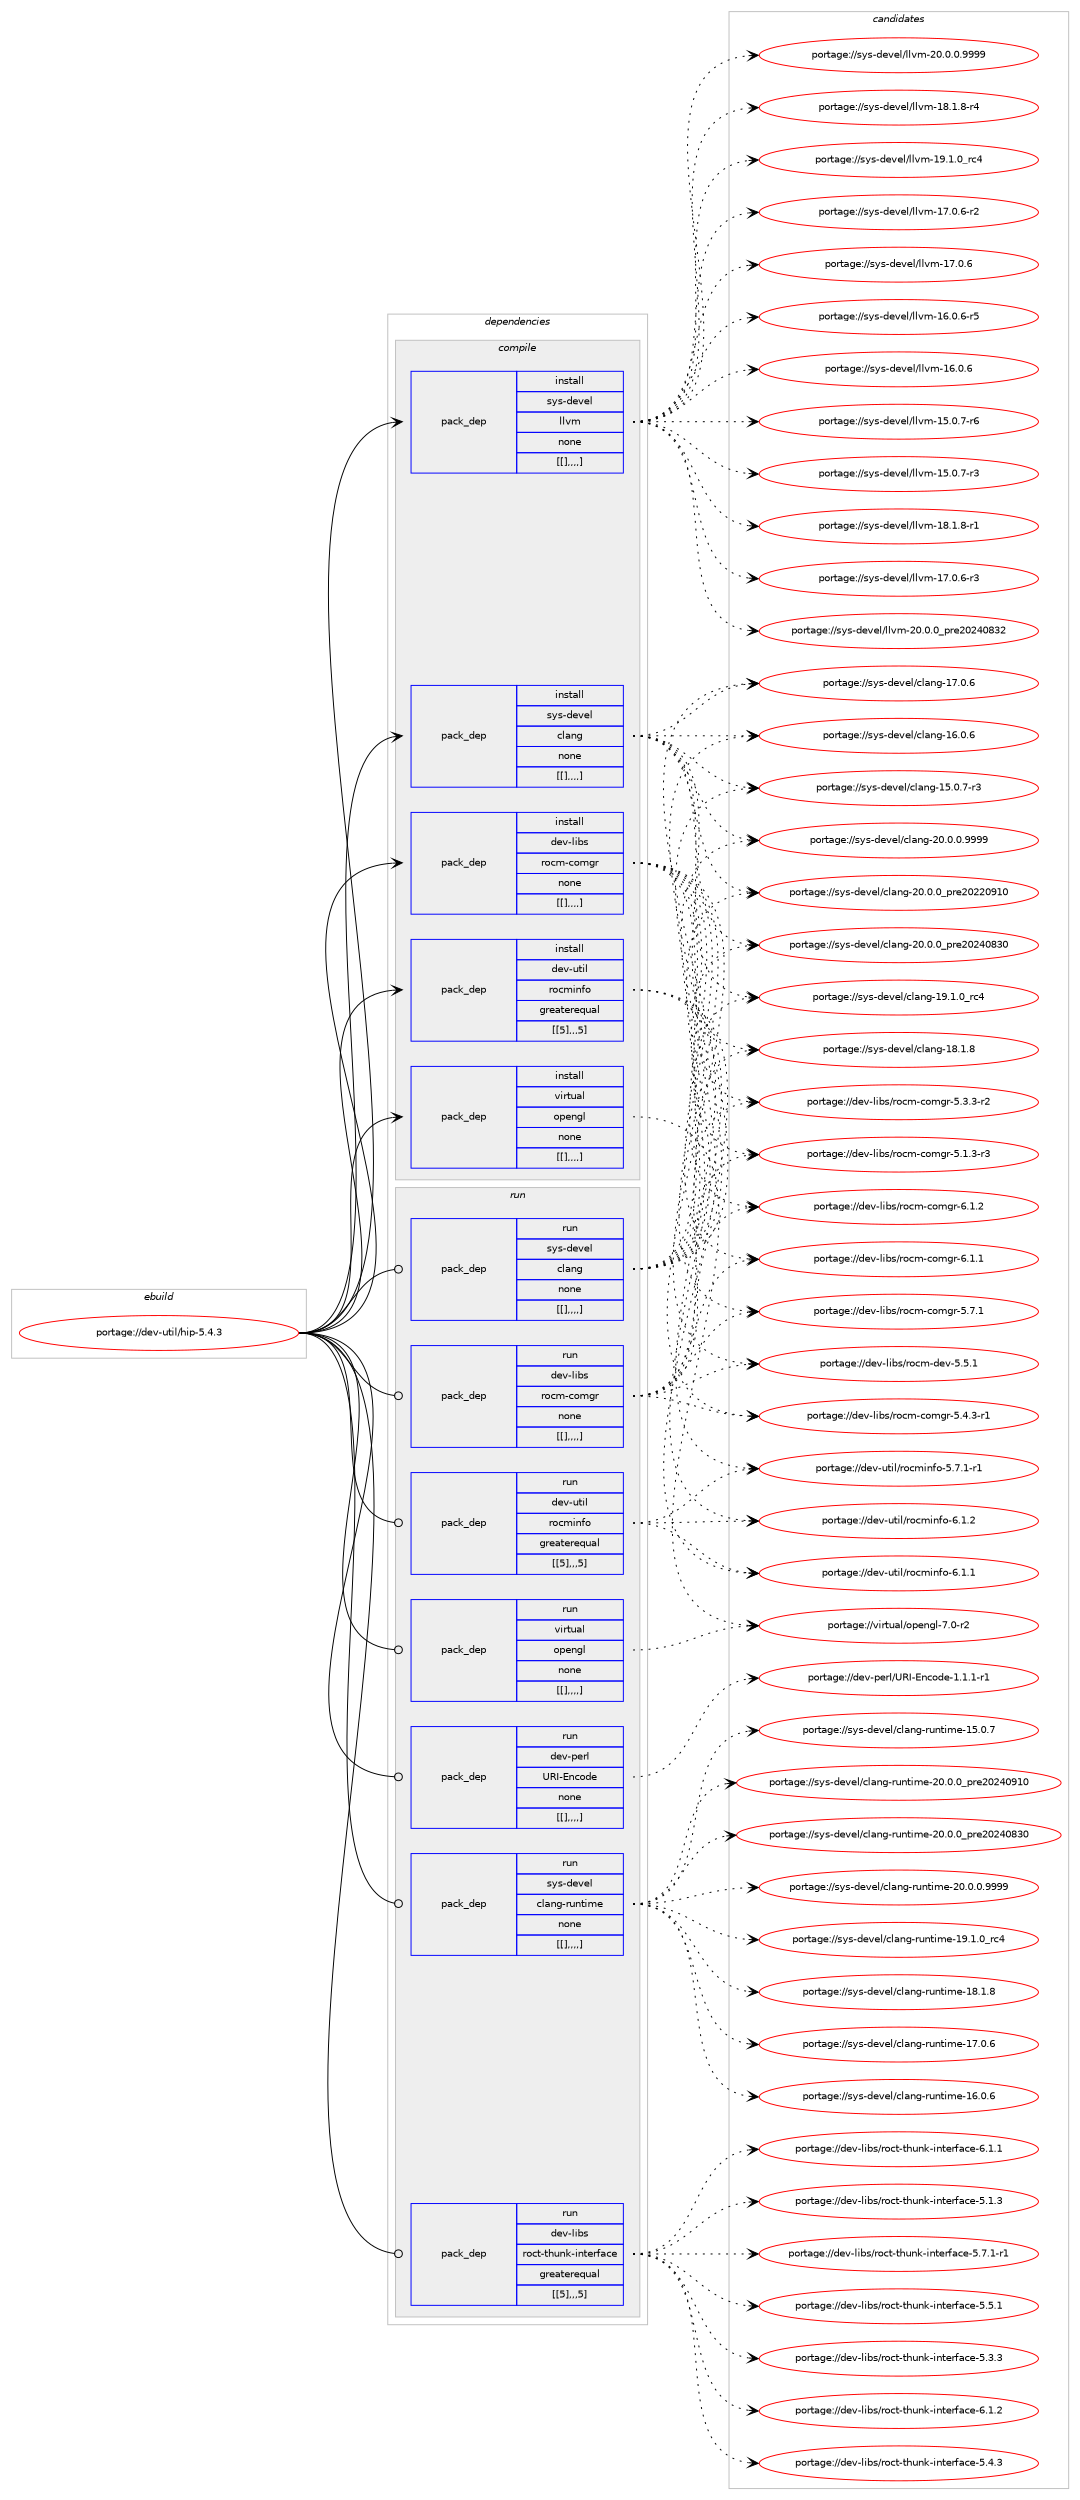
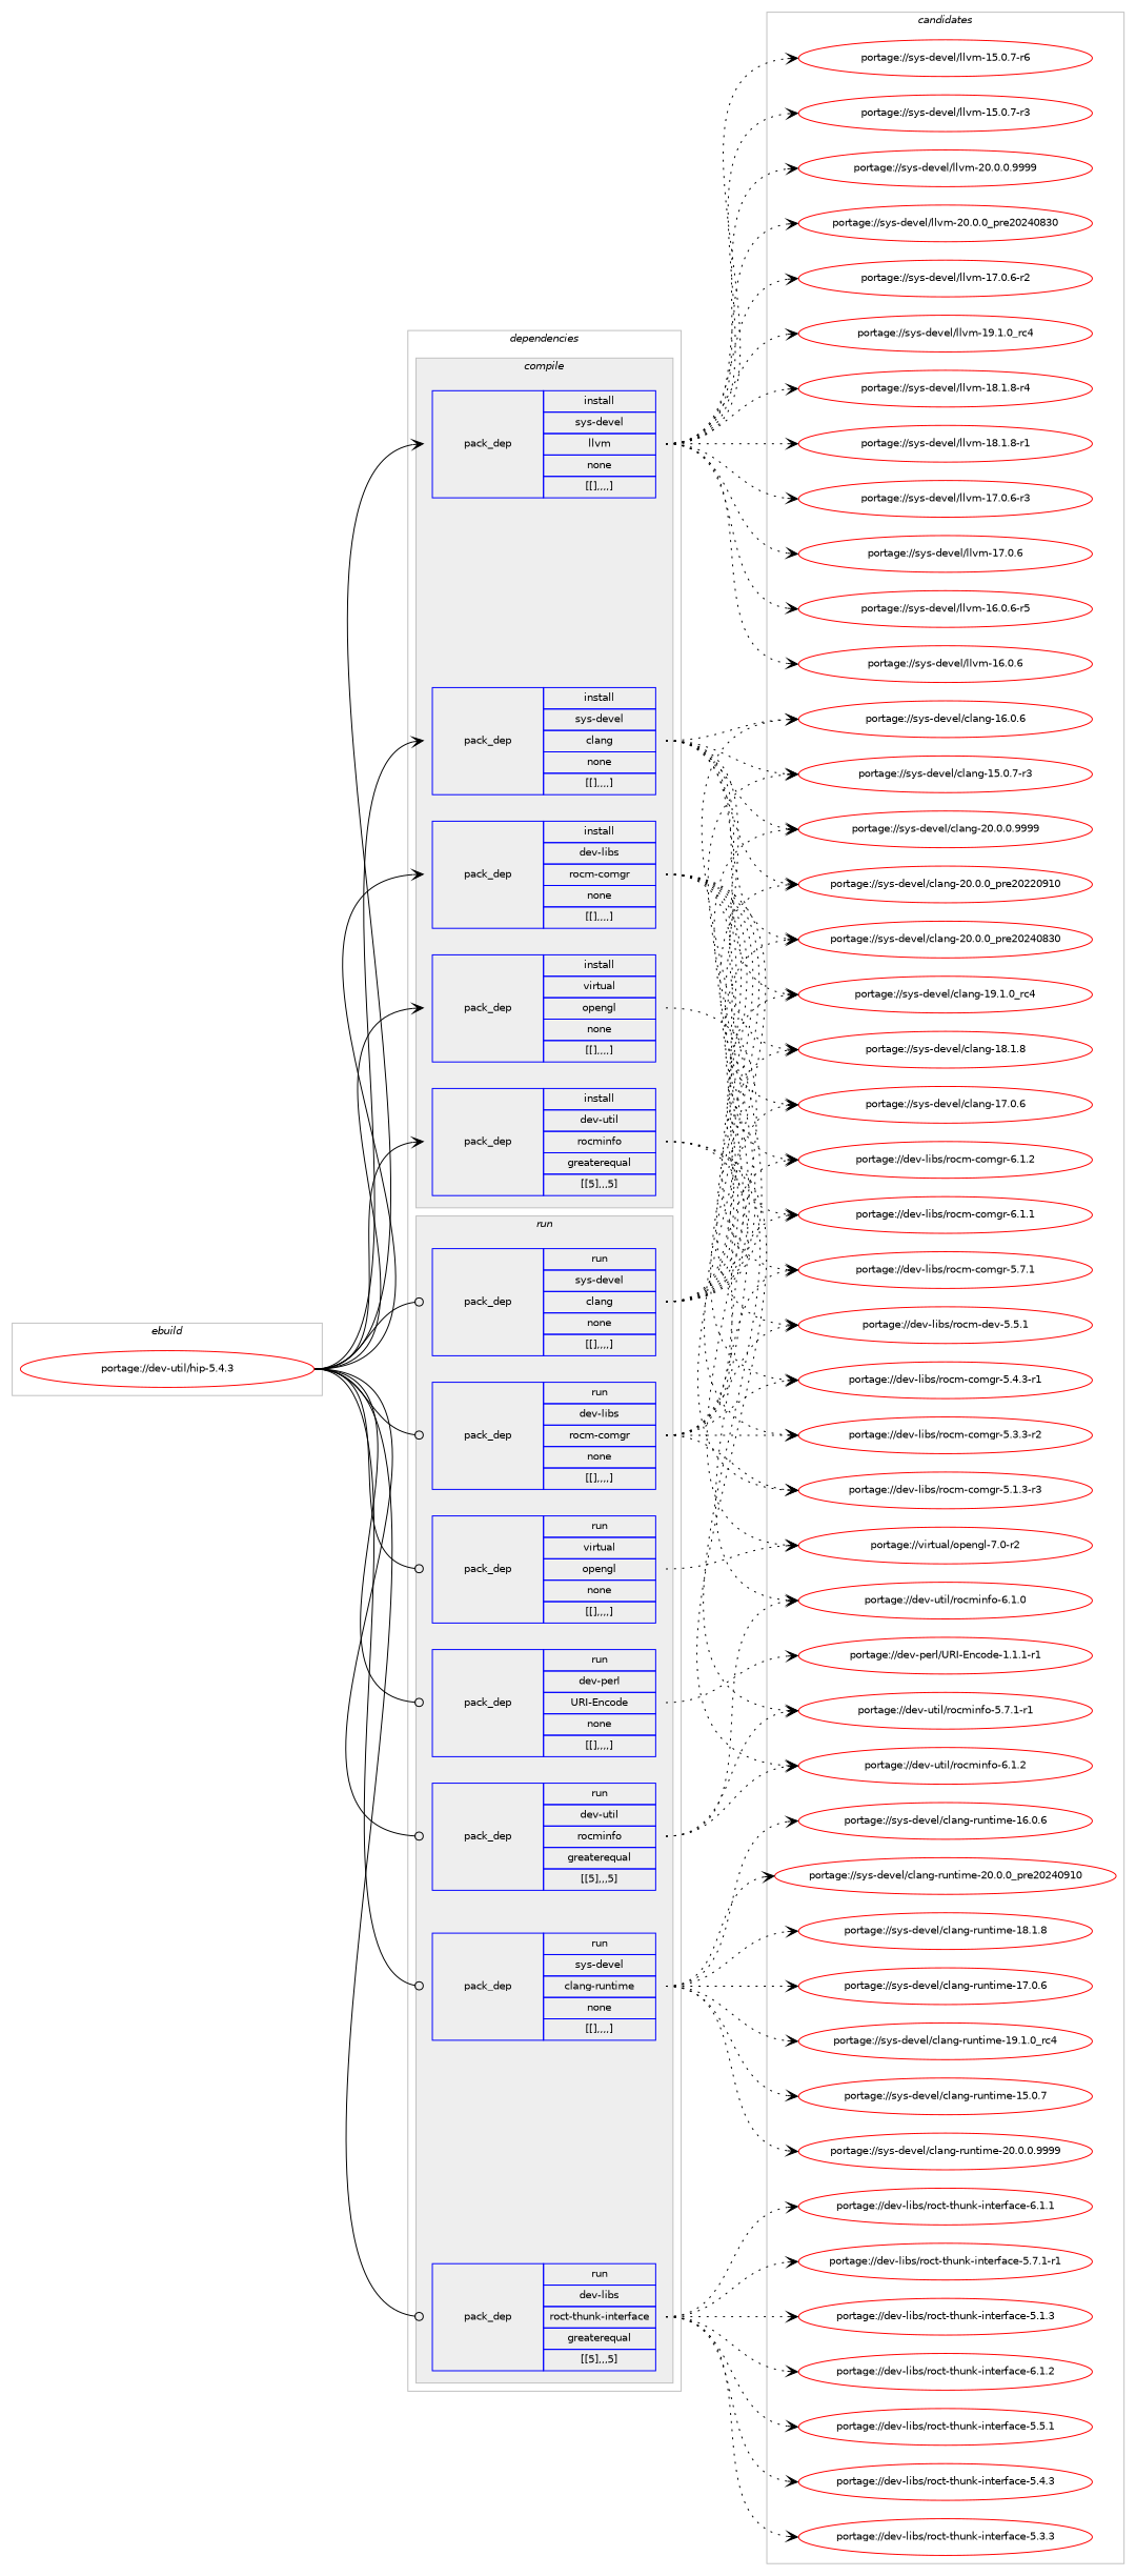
  digraph {
    compound=true
    concentrate=true
    fontname=Helvetica
    fontsize=10
    newrank=true
    rankdir=LR
    ranksep=1.5
    node [color=red fontname=Helvetica fontsize=10]
    edge [arrowhead=vee headport=w style=dotted tailport=e weight=100]
    n1 [label="portage://dev-util/hip-5.4.3" width=4]
    n2 [color=blue label=<<TABLE BORDER="0" CELLBORDER="1" CELLSPACING="0" CELLPADDING="4" WIDTH="220"><TR><TD ROWSPAN="6" CELLPADDING="30">pack_dep</TD></TR><TR><TD WIDTH="110">install</TD></TR><TR><TD>dev-libs</TD></TR><TR><TD>rocm-comgr</TD></TR><TR><TD>none</TD></TR><TR><TD>[[],,,,]</TD></TR></TABLE>> shape=none]
    n3 [color=blue label=<<TABLE BORDER="0" CELLBORDER="1" CELLSPACING="0" CELLPADDING="4" WIDTH="220"><TR><TD ROWSPAN="6" CELLPADDING="30">pack_dep</TD></TR><TR><TD WIDTH="110">install</TD></TR><TR><TD>dev-util</TD></TR><TR><TD>rocminfo</TD></TR><TR><TD>greaterequal</TD></TR><TR><TD>[[5],,,5]</TD></TR></TABLE>> shape=none]
    n4 [color=blue label=<<TABLE BORDER="0" CELLBORDER="1" CELLSPACING="0" CELLPADDING="4" WIDTH="220"><TR><TD ROWSPAN="6" CELLPADDING="30">pack_dep</TD></TR><TR><TD WIDTH="110">install</TD></TR><TR><TD>sys-devel</TD></TR><TR><TD>clang</TD></TR><TR><TD>none</TD></TR><TR><TD>[[],,,,]</TD></TR></TABLE>> shape=none]
    n5 [color=blue label=<<TABLE BORDER="0" CELLBORDER="1" CELLSPACING="0" CELLPADDING="4" WIDTH="220"><TR><TD ROWSPAN="6" CELLPADDING="30">pack_dep</TD></TR><TR><TD WIDTH="110">install</TD></TR><TR><TD>virtual</TD></TR><TR><TD>opengl</TD></TR><TR><TD>none</TD></TR><TR><TD>[[],,,,]</TD></TR></TABLE>> shape=none]
    n6 [color=blue label=<<TABLE BORDER="0" CELLBORDER="1" CELLSPACING="0" CELLPADDING="4" WIDTH="220"><TR><TD ROWSPAN="6" CELLPADDING="30">pack_dep</TD></TR><TR><TD WIDTH="110">install</TD></TR><TR><TD>sys-devel</TD></TR><TR><TD>llvm</TD></TR><TR><TD>none</TD></TR><TR><TD>[[],,,,]</TD></TR></TABLE>> shape=none]
    n7 [color=blue label=<<TABLE BORDER="0" CELLBORDER="1" CELLSPACING="0" CELLPADDING="4" WIDTH="220"><TR><TD ROWSPAN="6" CELLPADDING="30">pack_dep</TD></TR><TR><TD WIDTH="110">run</TD></TR><TR><TD>dev-libs</TD></TR><TR><TD>rocm-comgr</TD></TR><TR><TD>none</TD></TR><TR><TD>[[],,,,]</TD></TR></TABLE>> shape=none]
    n8 [color=blue label=<<TABLE BORDER="0" CELLBORDER="1" CELLSPACING="0" CELLPADDING="4" WIDTH="220"><TR><TD ROWSPAN="6" CELLPADDING="30">pack_dep</TD></TR><TR><TD WIDTH="110">run</TD></TR><TR><TD>dev-libs</TD></TR><TR><TD>roct-thunk-interface</TD></TR><TR><TD>greaterequal</TD></TR><TR><TD>[[5],,,5]</TD></TR></TABLE>> shape=none]
    n9 [color=blue label=<<TABLE BORDER="0" CELLBORDER="1" CELLSPACING="0" CELLPADDING="4" WIDTH="220"><TR><TD ROWSPAN="6" CELLPADDING="30">pack_dep</TD></TR><TR><TD WIDTH="110">run</TD></TR><TR><TD>dev-perl</TD></TR><TR><TD>URI-Encode</TD></TR><TR><TD>none</TD></TR><TR><TD>[[],,,,]</TD></TR></TABLE>> shape=none]
    n10 [color=blue label=<<TABLE BORDER="0" CELLBORDER="1" CELLSPACING="0" CELLPADDING="4" WIDTH="220"><TR><TD ROWSPAN="6" CELLPADDING="30">pack_dep</TD></TR><TR><TD WIDTH="110">run</TD></TR><TR><TD>dev-util</TD></TR><TR><TD>rocminfo</TD></TR><TR><TD>greaterequal</TD></TR><TR><TD>[[5],,,5]</TD></TR></TABLE>> shape=none]
    n11 [color=blue label=<<TABLE BORDER="0" CELLBORDER="1" CELLSPACING="0" CELLPADDING="4" WIDTH="220"><TR><TD ROWSPAN="6" CELLPADDING="30">pack_dep</TD></TR><TR><TD WIDTH="110">run</TD></TR><TR><TD>sys-devel</TD></TR><TR><TD>clang</TD></TR><TR><TD>none</TD></TR><TR><TD>[[],,,,]</TD></TR></TABLE>> shape=none]
    n12 [color=blue label=<<TABLE BORDER="0" CELLBORDER="1" CELLSPACING="0" CELLPADDING="4" WIDTH="220"><TR><TD ROWSPAN="6" CELLPADDING="30">pack_dep</TD></TR><TR><TD WIDTH="110">run</TD></TR><TR><TD>sys-devel</TD></TR><TR><TD>clang-runtime</TD></TR><TR><TD>none</TD></TR><TR><TD>[[],,,,]</TD></TR></TABLE>> shape=none]
    n13 [color=blue label=<<TABLE BORDER="0" CELLBORDER="1" CELLSPACING="0" CELLPADDING="4" WIDTH="220"><TR><TD ROWSPAN="6" CELLPADDING="30">pack_dep</TD></TR><TR><TD WIDTH="110">run</TD></TR><TR><TD>virtual</TD></TR><TR><TD>opengl</TD></TR><TR><TD>none</TD></TR><TR><TD>[[],,,,]</TD></TR></TABLE>> shape=none]
    n14 [label="portage://dev-libs/rocm-comgr-6.1.2" width=4]
    n15 [label="portage://dev-libs/rocm-comgr-6.1.1" width=4]
    n16 [label="portage://dev-libs/rocm-comgr-5.7.1" width=4]
    n17 [label="portage://dev-libs/rocm-dev-5.5.1" width=4]
    n18 [label="portage://dev-libs/rocm-comgr-5.4.3-r1" width=4]
    n19 [label="portage://dev-libs/rocm-comgr-5.3.3-r2" width=4]
    n20 [label="portage://dev-libs/rocm-comgr-5.1.3-r3" width=4]
    n21 [label="portage://dev-util/rocminfo-6.1.2" width=4]
-   n22 [label="portage://dev-util/rocminfo-6.1.1" width=4]
+   n22 [label="portage://dev-util/rocminfo-6.1.0" width=4]
    n23 [label="portage://dev-util/rocminfo-5.7.1-r1" width=4]
    n24 [label="portage://sys-devel/clang-20.0.0.9999" width=4]
    n25 [label="portage://sys-devel/clang-20.0.0_pre20220910" width=4]
    n26 [label="portage://sys-devel/clang-20.0.0_pre20240830" width=4]
    n27 [label="portage://sys-devel/clang-19.1.0_rc4" width=4]
    n28 [label="portage://sys-devel/clang-18.1.8" width=4]
    n29 [label="portage://sys-devel/clang-17.0.6" width=4]
    n30 [label="portage://sys-devel/clang-16.0.6" width=4]
    n31 [label="portage://sys-devel/clang-15.0.7-r3" width=4]
    n32 [label="portage://virtual/opengl-7.0-r2" width=4]
    n33 [label="portage://dev-libs/roct-thunk-interface-6.1.2" width=4]
    n34 [label="portage://dev-libs/roct-thunk-interface-6.1.1" width=4]
    n35 [label="portage://dev-libs/roct-thunk-interface-5.7.1-r1" width=4]
    n36 [label="portage://dev-libs/roct-thunk-interface-5.5.1" width=4]
    n37 [label="portage://dev-libs/roct-thunk-interface-5.4.3" width=4]
    n38 [label="portage://dev-libs/roct-thunk-interface-5.3.3" width=4]
    n39 [label="portage://dev-libs/roct-thunk-interface-5.1.3" width=4]
    n40 [label="portage://sys-devel/llvm-20.0.0.9999" width=4]
-   n41 [label="portage://sys-devel/llvm-20.0.0_pre20240832" width=4]
+   n41 [label="portage://sys-devel/llvm-20.0.0_pre20240830" width=4]
    n42 [label="portage://sys-devel/llvm-19.1.0_rc4" width=4]
    n43 [label="portage://sys-devel/llvm-18.1.8-r4" width=4]
    n44 [label="portage://sys-devel/llvm-18.1.8-r1" width=4]
    n45 [label="portage://sys-devel/llvm-17.0.6-r3" width=4]
    n46 [label="portage://sys-devel/llvm-17.0.6-r2" width=4]
    n47 [label="portage://sys-devel/llvm-17.0.6" width=4]
    n48 [label="portage://sys-devel/llvm-16.0.6-r5" width=4]
    n49 [label="portage://sys-devel/llvm-16.0.6" width=4]
    n50 [label="portage://sys-devel/llvm-15.0.7-r6" width=4]
    n51 [label="portage://sys-devel/llvm-15.0.7-r3" width=4]
    n52 [label="portage://dev-perl/URI-Encode-1.1.1-r1" width=4]
    n53 [label="portage://sys-devel/clang-runtime-20.0.0.9999" width=4]
    n54 [label="portage://sys-devel/clang-runtime-20.0.0_pre20240910" width=4]
-   n55 [label="portage://sys-devel/clang-runtime-20.0.0_pre20240830" width=4]
    n56 [label="portage://sys-devel/clang-runtime-19.1.0_rc4" width=4]
    n57 [label="portage://sys-devel/clang-runtime-18.1.8" width=4]
    n58 [label="portage://sys-devel/clang-runtime-17.0.6" width=4]
    n59 [label="portage://sys-devel/clang-runtime-16.0.6" width=4]
    n60 [label="portage://sys-devel/clang-runtime-15.0.7" width=4]
    subgraph cluster_1 {
      color=gray
      label=<<i>ebuild</i>>
      n1
    }
    subgraph cluster_2 {
      color=gray
      label=<<i>dependencies</i>>
      subgraph cluster_3 {
        color=gray
        fillcolor="#eeeeee"
        label=<<i>compile</i>>
        style=filled
        subgraph sub_4 {
          color=gray
          fillcolor="#eeeeee"
          label=<<i>compile</i>>
          style=filled
          n2
        }
        subgraph sub_5 {
          color=gray
          fillcolor="#eeeeee"
          label=<<i>compile</i>>
          style=filled
          n3
        }
        subgraph sub_6 {
          color=gray
          fillcolor="#eeeeee"
          label=<<i>compile</i>>
          style=filled
          n4
        }
        subgraph sub_7 {
          color=gray
          fillcolor="#eeeeee"
          label=<<i>compile</i>>
          style=filled
          n5
        }
        subgraph sub_8 {
          color=gray
          fillcolor="#eeeeee"
          label=<<i>compile</i>>
          style=filled
          n6
        }
      }
      subgraph cluster_9 {
        color=gray
        fillcolor="#eeeeee"
        label=<<i>compile and run</i>>
        style=filled
      }
      subgraph cluster_10 {
        color=gray
        fillcolor="#eeeeee"
        label=<<i>run</i>>
        style=filled
        subgraph sub_11 {
          color=gray
          fillcolor="#eeeeee"
          label=<<i>run</i>>
          style=filled
          n7
        }
        subgraph sub_12 {
          color=gray
          fillcolor="#eeeeee"
          label=<<i>run</i>>
          style=filled
          n8
        }
        subgraph sub_13 {
          color=gray
          fillcolor="#eeeeee"
          label=<<i>run</i>>
          style=filled
          n9
        }
        subgraph sub_14 {
          color=gray
          fillcolor="#eeeeee"
          label=<<i>run</i>>
          style=filled
          n10
        }
        subgraph sub_15 {
          color=gray
          fillcolor="#eeeeee"
          label=<<i>run</i>>
          style=filled
          n11
        }
        subgraph sub_16 {
          color=gray
          fillcolor="#eeeeee"
          label=<<i>run</i>>
          style=filled
          n12
        }
        subgraph sub_17 {
          color=gray
          fillcolor="#eeeeee"
          label=<<i>run</i>>
          style=filled
          n13
        }
      }
    }
    subgraph cluster_18 {
      color=gray
      label=<<i>candidates</i>>
      rank=same
      subgraph sub_19 {
        color=black
        label=<<i>candidates</i>>
        nodesep=1
        rank=same
        n14
        n15
        n16
        n17
        n18
        n19
        n20
      }
      subgraph sub_20 {
        color=black
        label=<<i>candidates</i>>
        nodesep=1
        rank=same
        n21
        n22
        n23
      }
      subgraph sub_21 {
        color=black
        label=<<i>candidates</i>>
        nodesep=1
        rank=same
        n24
        n25
        n26
        n27
        n28
        n29
        n30
        n31
      }
      subgraph sub_22 {
        color=black
        label=<<i>candidates</i>>
        nodesep=1
        rank=same
        n32
      }
      subgraph sub_23 {
        color=black
        label=<<i>candidates</i>>
        nodesep=1
        rank=same
        n33
        n34
        n35
        n36
        n37
        n38
        n39
      }
      subgraph sub_24 {
        color=black
        label=<<i>candidates</i>>
        nodesep=1
        rank=same
        n40
        n41
        n42
        n43
        n44
        n45
        n46
        n47
        n48
        n49
        n50
        n51
      }
      subgraph sub_25 {
        color=black
        label=<<i>candidates</i>>
        nodesep=1
        rank=same
        n14
        n15
        n16
        n17
        n18
        n19
        n20
      }
      subgraph sub_26 {
        color=black
        label=<<i>candidates</i>>
        nodesep=1
        rank=same
        n52
      }
      subgraph sub_27 {
        color=black
        label=<<i>candidates</i>>
        nodesep=1
        rank=same
        n21
        n22
        n23
      }
      subgraph sub_28 {
        color=black
        label=<<i>candidates</i>>
        nodesep=1
        rank=same
        n24
        n25
        n26
        n27
        n28
        n29
        n30
        n31
      }
      subgraph sub_29 {
        color=black
        label=<<i>candidates</i>>
        nodesep=1
        rank=same
        n53
        n54
-       n55
        n56
        n57
        n58
        n59
        n60
      }
      subgraph sub_30 {
        color=black
        label=<<i>candidates</i>>
        nodesep=1
        rank=same
        n32
      }
    }
    n1 -> n2 [style=solid weight=20]
    n1 -> n3 [style=solid weight=20]
    n1 -> n4 [style=solid weight=20]
    n1 -> n5 [style=solid weight=20]
    n1 -> n6 [style=solid weight=20]
    n1 -> n7 [arrowhead=odot style=solid weight=20]
    n1 -> n8 [arrowhead=odot style=solid weight=20]
    n1 -> n9 [arrowhead=odot style=solid weight=20]
    n1 -> n10 [arrowhead=odot style=solid weight=20]
    n1 -> n11 [arrowhead=odot style=solid weight=20]
    n1 -> n12 [arrowhead=odot style=solid weight=20]
    n1 -> n13 [arrowhead=odot style=solid weight=20]
    n2 -> n14
    n2 -> n15
    n2 -> n16
    n2 -> n17
    n2 -> n18
    n2 -> n19
    n2 -> n20
    n3 -> n21
    n3 -> n22
    n3 -> n23
    n4 -> n24
    n4 -> n25
    n4 -> n26
    n4 -> n27
    n4 -> n28
    n4 -> n29
    n4 -> n30
    n4 -> n31
    n5 -> n32
    n6 -> n40
    n6 -> n41
    n6 -> n42
    n6 -> n43
    n6 -> n44
    n6 -> n45
    n6 -> n46
    n6 -> n47
    n6 -> n48
    n6 -> n49
    n6 -> n50
    n6 -> n51
    n7 -> n14
    n7 -> n15
    n7 -> n16
    n7 -> n17
    n7 -> n18
    n7 -> n19
    n7 -> n20
    n8 -> n33
    n8 -> n34
    n8 -> n35
    n8 -> n36
    n8 -> n37
    n8 -> n38
    n8 -> n39
    n9 -> n52
    n10 -> n21
    n10 -> n22
    n10 -> n23
    n11 -> n24
    n11 -> n25
    n11 -> n26
    n11 -> n27
    n11 -> n28
    n11 -> n29
    n11 -> n30
    n11 -> n31
    n12 -> n53
    n12 -> n54
-   n12 -> n55
    n12 -> n56
    n12 -> n57
    n12 -> n58
    n12 -> n59
    n12 -> n60
    n13 -> n32
  }
